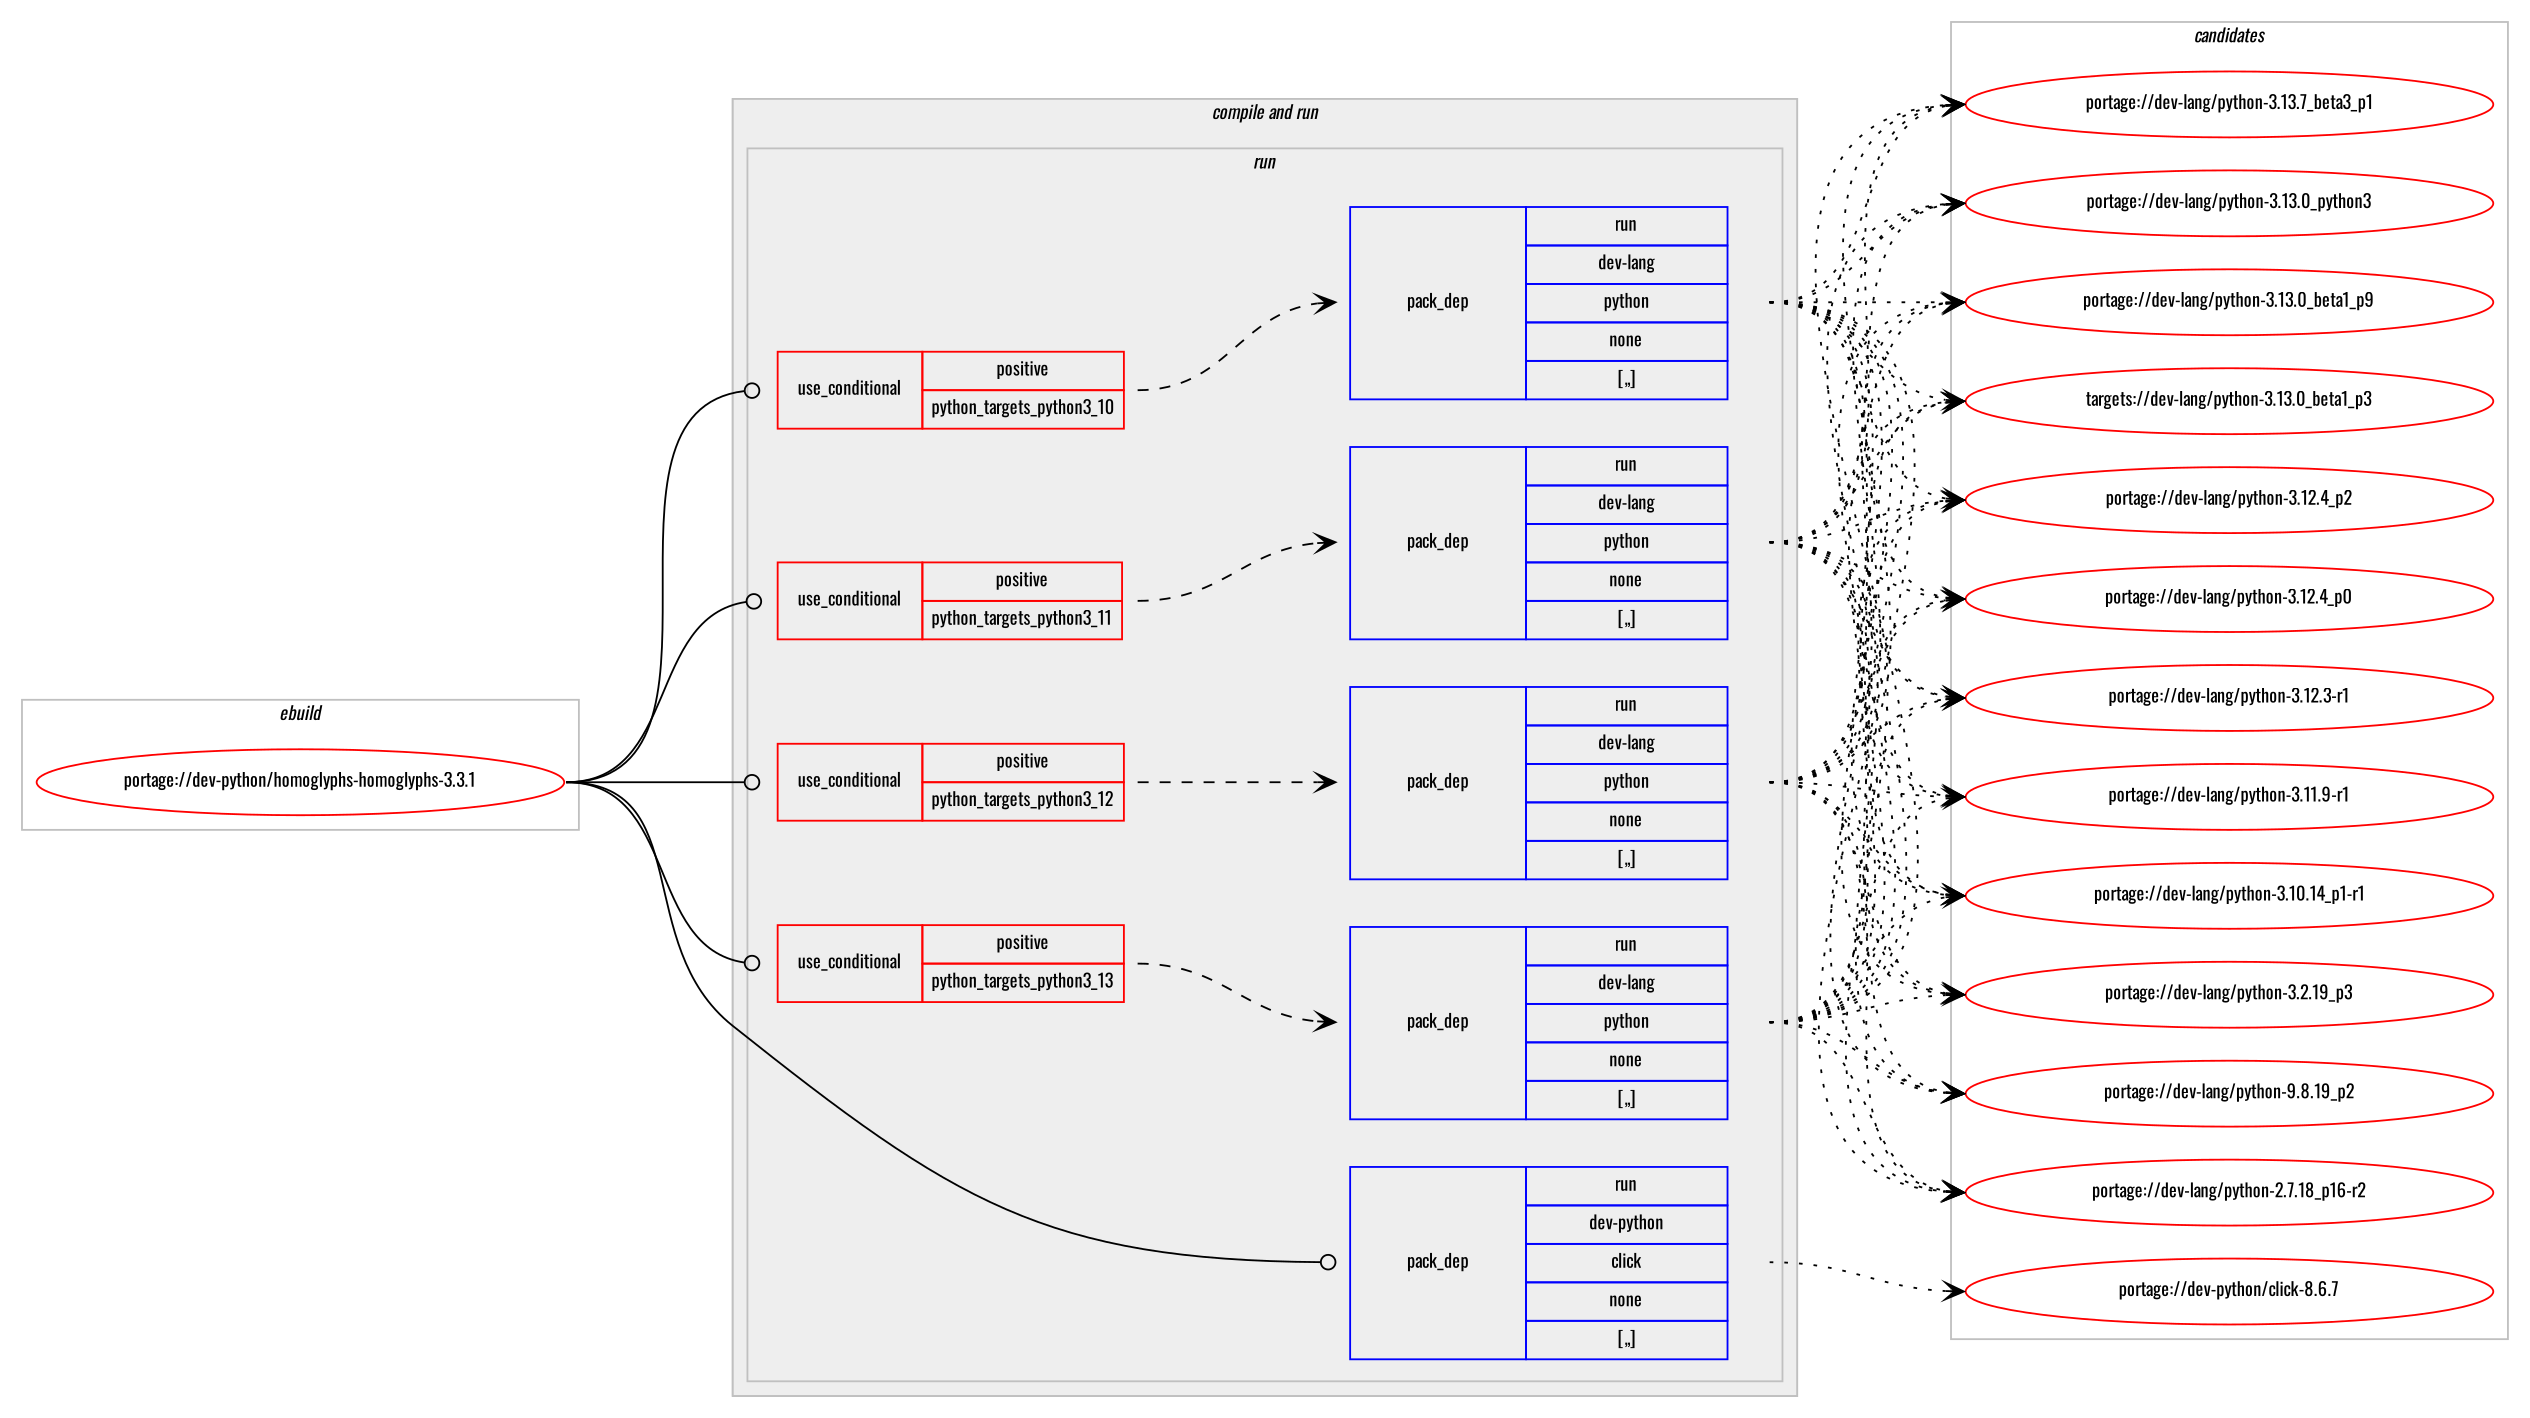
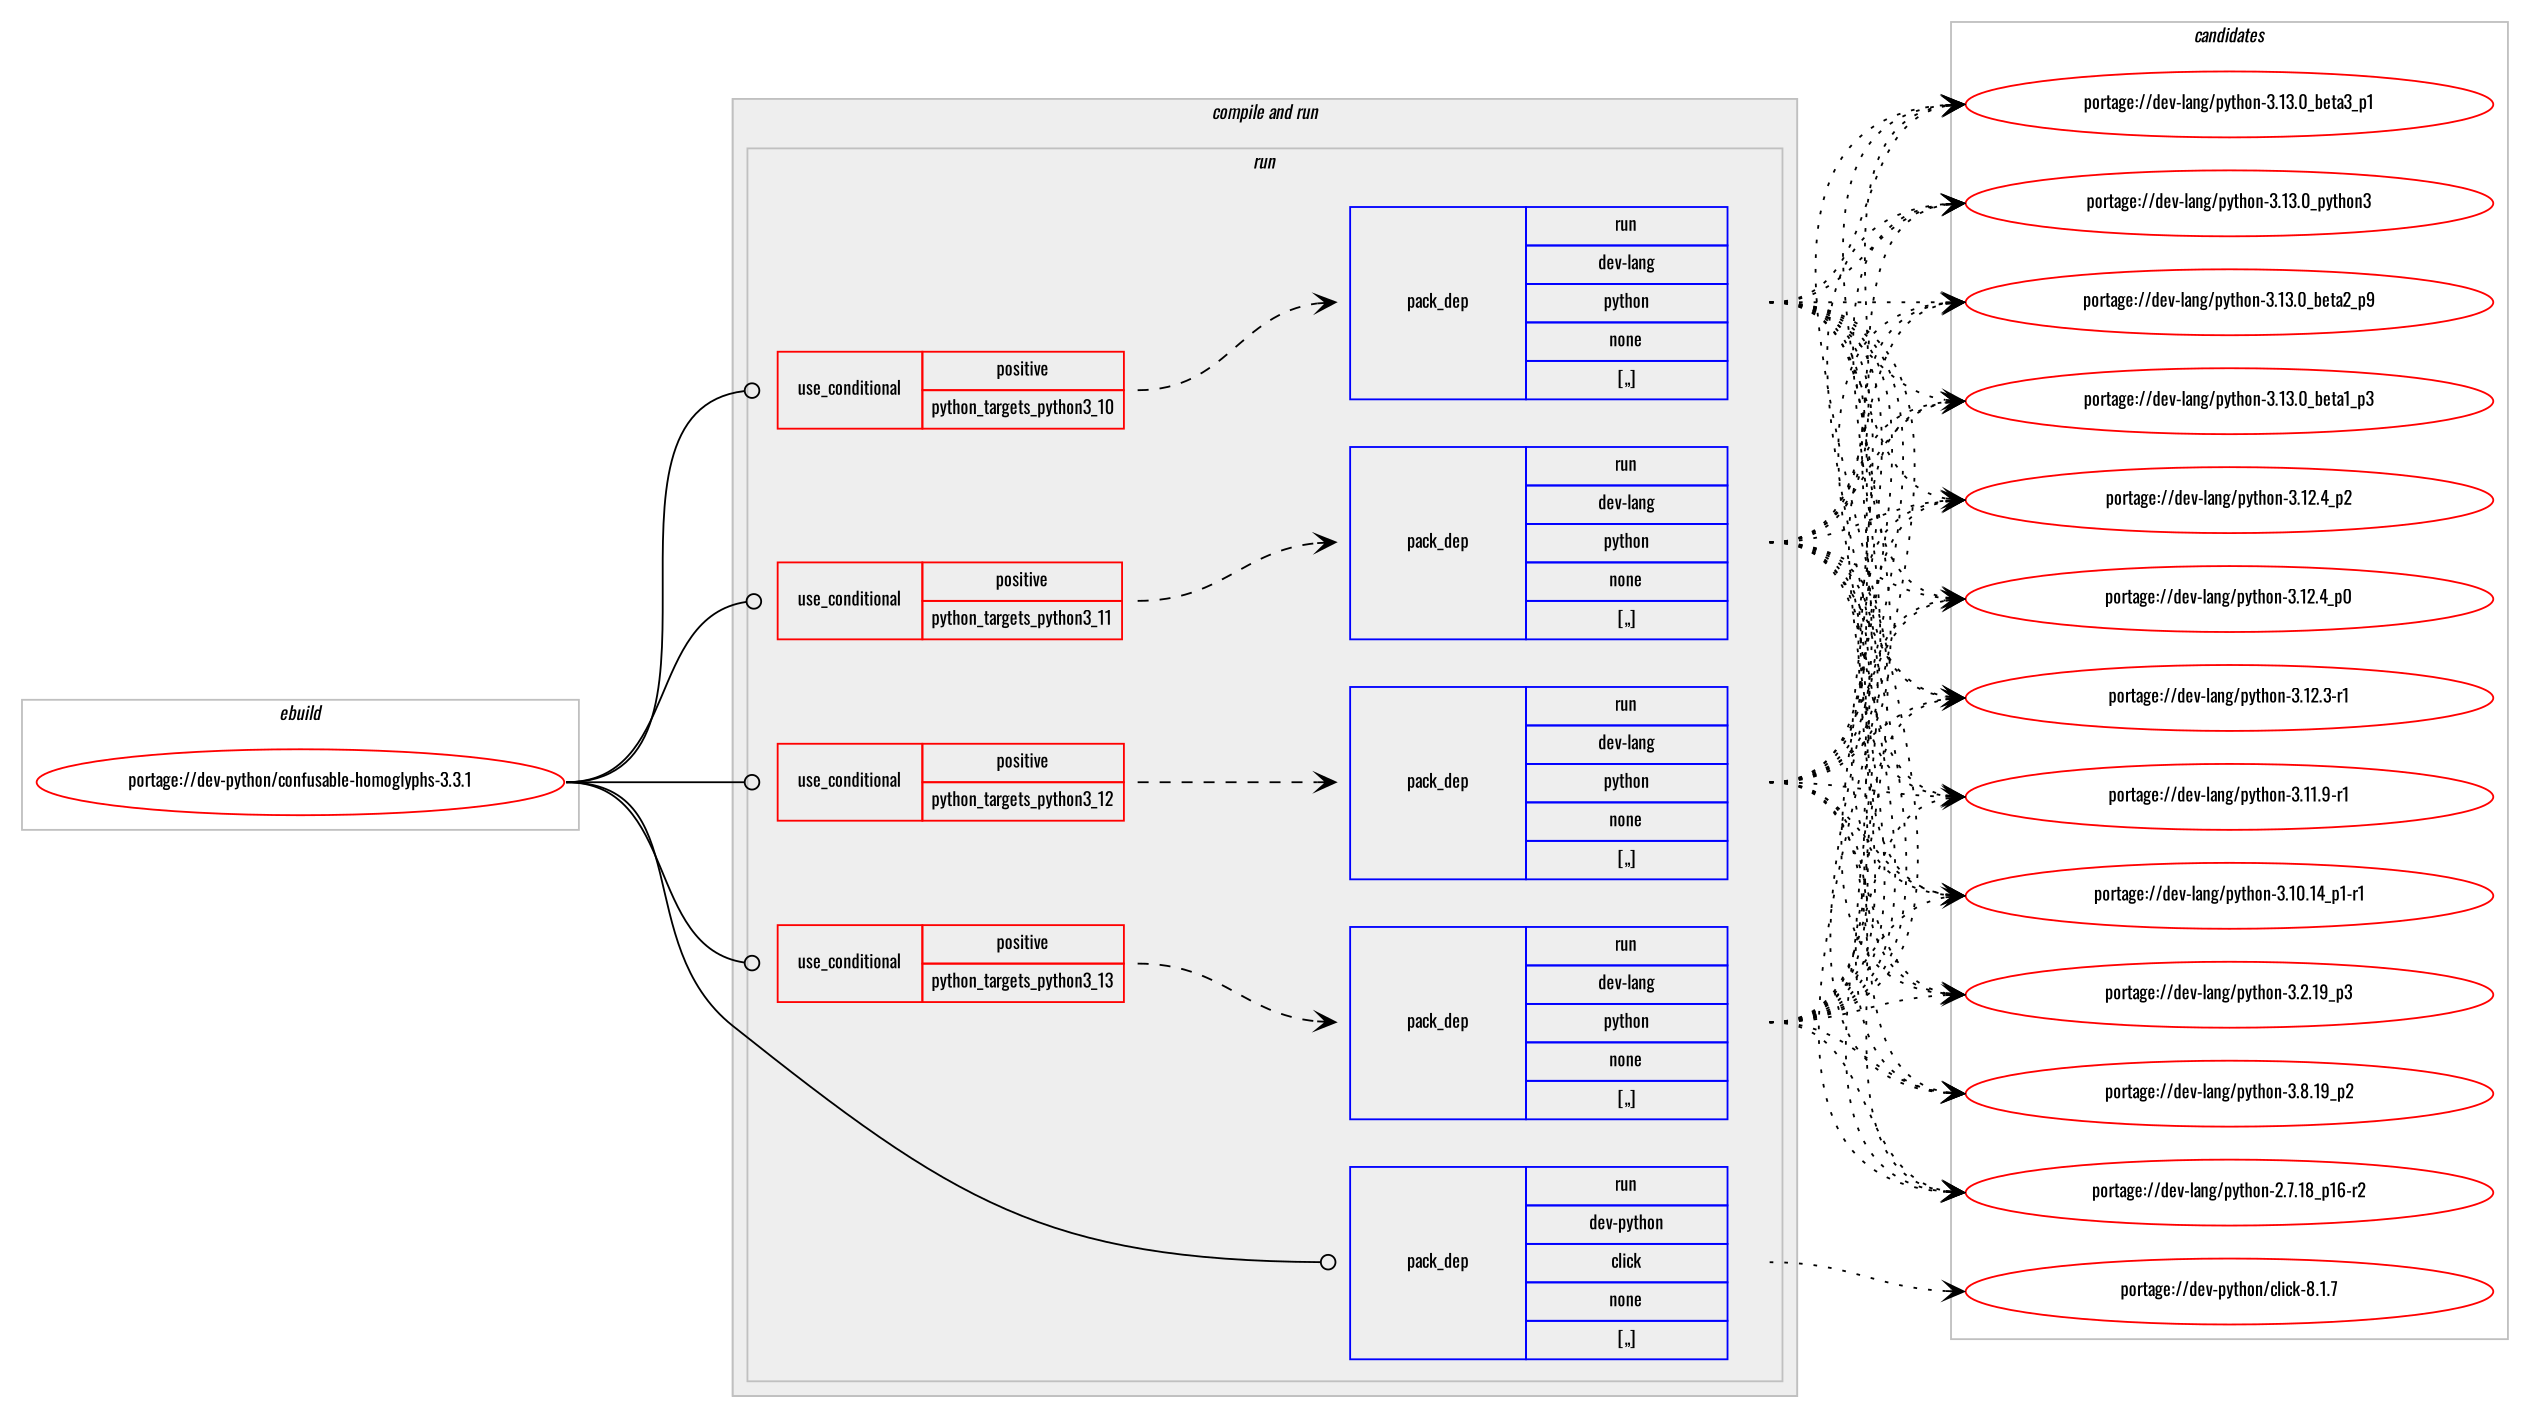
  digraph {
    compound=true
    concentrate=true
    fontname=Oswald
    fontsize=10
    newrank=true
    rankdir=LR
    ranksep=1.5
    node [color=red fontname=Oswald fontsize=10]
    edge [arrowhead=vee fontname=Oswald headport=w style=dotted tailport=e weight=100]
-   n1 [label="portage://dev-python/homoglyphs-homoglyphs-3.3.1" width=4]
+   n1 [label="portage://dev-python/confusable-homoglyphs-3.3.1" width=4]
    n2 [color=blue label=<<TABLE BORDER="0" CELLBORDER="1" CELLSPACING="0" CELLPADDING="4" WIDTH="220"><TR><TD ROWSPAN="6" CELLPADDING="30">pack_dep</TD></TR><TR><TD WIDTH="110">run</TD></TR><TR><TD>dev-lang</TD></TR><TR><TD>python</TD></TR><TR><TD>none</TD></TR><TR><TD>[,,]</TD></TR></TABLE>> shape=none]
    n3 [label=<<TABLE BORDER="0" CELLBORDER="1" CELLSPACING="0" CELLPADDING="4"><TR><TD ROWSPAN="3" CELLPADDING="10">use_conditional</TD></TR><TR><TD>positive</TD></TR><TR><TD>python_targets_python3_10</TD></TR></TABLE>> shape=none]
    n4 [color=blue label=<<TABLE BORDER="0" CELLBORDER="1" CELLSPACING="0" CELLPADDING="4" WIDTH="220"><TR><TD ROWSPAN="6" CELLPADDING="30">pack_dep</TD></TR><TR><TD WIDTH="110">run</TD></TR><TR><TD>dev-lang</TD></TR><TR><TD>python</TD></TR><TR><TD>none</TD></TR><TR><TD>[,,]</TD></TR></TABLE>> shape=none]
    n5 [label=<<TABLE BORDER="0" CELLBORDER="1" CELLSPACING="0" CELLPADDING="4"><TR><TD ROWSPAN="3" CELLPADDING="10">use_conditional</TD></TR><TR><TD>positive</TD></TR><TR><TD>python_targets_python3_11</TD></TR></TABLE>> shape=none]
    n6 [color=blue label=<<TABLE BORDER="0" CELLBORDER="1" CELLSPACING="0" CELLPADDING="4" WIDTH="220"><TR><TD ROWSPAN="6" CELLPADDING="30">pack_dep</TD></TR><TR><TD WIDTH="110">run</TD></TR><TR><TD>dev-lang</TD></TR><TR><TD>python</TD></TR><TR><TD>none</TD></TR><TR><TD>[,,]</TD></TR></TABLE>> shape=none]
    n7 [label=<<TABLE BORDER="0" CELLBORDER="1" CELLSPACING="0" CELLPADDING="4"><TR><TD ROWSPAN="3" CELLPADDING="10">use_conditional</TD></TR><TR><TD>positive</TD></TR><TR><TD>python_targets_python3_12</TD></TR></TABLE>> shape=none]
    n8 [color=blue label=<<TABLE BORDER="0" CELLBORDER="1" CELLSPACING="0" CELLPADDING="4" WIDTH="220"><TR><TD ROWSPAN="6" CELLPADDING="30">pack_dep</TD></TR><TR><TD WIDTH="110">run</TD></TR><TR><TD>dev-lang</TD></TR><TR><TD>python</TD></TR><TR><TD>none</TD></TR><TR><TD>[,,]</TD></TR></TABLE>> shape=none]
    n9 [label=<<TABLE BORDER="0" CELLBORDER="1" CELLSPACING="0" CELLPADDING="4"><TR><TD ROWSPAN="3" CELLPADDING="10">use_conditional</TD></TR><TR><TD>positive</TD></TR><TR><TD>python_targets_python3_13</TD></TR></TABLE>> shape=none]
    n10 [color=blue label=<<TABLE BORDER="0" CELLBORDER="1" CELLSPACING="0" CELLPADDING="4" WIDTH="220"><TR><TD ROWSPAN="6" CELLPADDING="30">pack_dep</TD></TR><TR><TD WIDTH="110">run</TD></TR><TR><TD>dev-python</TD></TR><TR><TD>click</TD></TR><TR><TD>none</TD></TR><TR><TD>[,,]</TD></TR></TABLE>> shape=none]
-   n11 [label="portage://dev-lang/python-3.13.7_beta3_p1" width=4]
+   n11 [label="portage://dev-lang/python-3.13.0_beta3_p1" width=4]
    n12 [label="portage://dev-lang/python-3.13.0_python3" width=4]
-   n13 [label="portage://dev-lang/python-3.13.0_beta1_p9" width=4]
-   n14 [label="targets://dev-lang/python-3.13.0_beta1_p3" width=4]
+   n13 [label="portage://dev-lang/python-3.13.0_beta2_p9" width=4]
+   n14 [label="portage://dev-lang/python-3.13.0_beta1_p3" width=4]
    n15 [label="portage://dev-lang/python-3.12.4_p2" width=4]
    n16 [label="portage://dev-lang/python-3.12.4_p0" width=4]
    n17 [label="portage://dev-lang/python-3.12.3-r1" width=4]
    n18 [label="portage://dev-lang/python-3.11.9-r1" width=4]
    n19 [label="portage://dev-lang/python-3.10.14_p1-r1" width=4]
    n20 [label="portage://dev-lang/python-3.2.19_p3" width=4]
-   n21 [label="portage://dev-lang/python-9.8.19_p2" width=4]
+   n21 [label="portage://dev-lang/python-3.8.19_p2" width=4]
    n22 [label="portage://dev-lang/python-2.7.18_p16-r2" width=4]
-   n23 [label="portage://dev-python/click-8.6.7" width=4]
+   n23 [label="portage://dev-python/click-8.1.7" width=4]
    subgraph cluster_1 {
      color=gray
      label=<<i>ebuild</i>>
      rank=same
      n1
    }
    subgraph cluster_2 {
      color=gray
      label=<<i>dependencies</i>>
      subgraph cluster_3 {
        color=gray
        fillcolor="#eeeeee"
        label=<<i>compile</i>>
        style=filled
      }
      subgraph cluster_4 {
        color=gray
        fillcolor="#eeeeee"
        label=<<i>compile and run</i>>
        style=filled
      }
      subgraph cluster_5 {
        color=gray
        fillcolor="#eeeeee"
        label=<<i>run</i>>
        style=filled
        subgraph sub_6 {
          color=gray
          fillcolor="#eeeeee"
          label=<<i>run</i>>
          style=filled
          n3
          subgraph sub_7 {
            color=gray
            fillcolor="#eeeeee"
            label=<<i>run</i>>
            style=filled
            n2
          }
        }
        subgraph sub_8 {
          color=gray
          fillcolor="#eeeeee"
          label=<<i>run</i>>
          style=filled
          n5
          subgraph sub_9 {
            color=gray
            fillcolor="#eeeeee"
            label=<<i>run</i>>
            style=filled
            n4
          }
        }
        subgraph sub_10 {
          color=gray
          fillcolor="#eeeeee"
          label=<<i>run</i>>
          style=filled
          n7
          subgraph sub_11 {
            color=gray
            fillcolor="#eeeeee"
            label=<<i>run</i>>
            style=filled
            n6
          }
        }
        subgraph sub_12 {
          color=gray
          fillcolor="#eeeeee"
          label=<<i>run</i>>
          style=filled
          n9
          subgraph sub_13 {
            color=gray
            fillcolor="#eeeeee"
            label=<<i>run</i>>
            style=filled
            n8
          }
        }
        subgraph sub_14 {
          color=gray
          fillcolor="#eeeeee"
          label=<<i>run</i>>
          style=filled
          n10
        }
      }
    }
    subgraph cluster_15 {
      color=gray
      label=<<i>candidates</i>>
      rank=same
      subgraph sub_16 {
        color=black
        label=<<i>candidates</i>>
        nodesep=1
        rank=same
        n11
        n12
        n13
        n14
        n15
        n16
        n17
        n18
        n19
        n20
        n21
        n22
      }
      subgraph sub_17 {
        color=black
        label=<<i>candidates</i>>
        nodesep=1
        rank=same
        n11
        n12
        n13
        n14
        n15
        n16
        n17
        n18
        n19
        n20
        n21
        n22
      }
      subgraph sub_18 {
        color=black
        label=<<i>candidates</i>>
        nodesep=1
        rank=same
        n11
        n12
        n13
        n14
        n15
        n16
        n17
        n18
        n19
        n20
        n21
        n22
      }
      subgraph sub_19 {
        color=black
        label=<<i>candidates</i>>
        nodesep=1
        rank=same
        n11
        n12
        n13
        n14
        n15
        n16
        n17
        n18
        n19
        n20
        n21
        n22
      }
      subgraph sub_20 {
        color=black
        label=<<i>candidates</i>>
        nodesep=1
        rank=same
        n23
      }
    }
    n1 -> n3 [arrowhead=odot style=solid weight=20]
    n1 -> n5 [arrowhead=odot style=solid weight=20]
    n1 -> n7 [arrowhead=odot style=solid weight=20]
    n1 -> n9 [arrowhead=odot style=solid weight=20]
    n1 -> n10 [arrowhead=odot style=solid weight=20]
    n2 -> n11
    n2 -> n12
    n2 -> n13
    n2 -> n14
    n2 -> n15
    n2 -> n16
    n2 -> n17
    n2 -> n18
    n2 -> n19
    n2 -> n20
    n2 -> n21
    n2 -> n22
    n3 -> n2 [style=dashed weight=20]
    n4 -> n11
    n4 -> n12
    n4 -> n13
    n4 -> n14
    n4 -> n15
    n4 -> n16
    n4 -> n17
    n4 -> n18
    n4 -> n19
    n4 -> n20
    n4 -> n21
    n4 -> n22
    n5 -> n4 [style=dashed weight=20]
    n6 -> n11
    n6 -> n12
    n6 -> n13
    n6 -> n14
    n6 -> n15
    n6 -> n16
    n6 -> n17
    n6 -> n18
    n6 -> n19
    n6 -> n20
    n6 -> n21
    n6 -> n22
    n7 -> n6 [style=dashed weight=20]
    n8 -> n11
    n8 -> n12
    n8 -> n13
    n8 -> n14
    n8 -> n15
    n8 -> n16
    n8 -> n17
    n8 -> n18
    n8 -> n19
    n8 -> n20
    n8 -> n21
    n8 -> n22
    n9 -> n8 [style=dashed weight=20]
    n10 -> n23
  }
